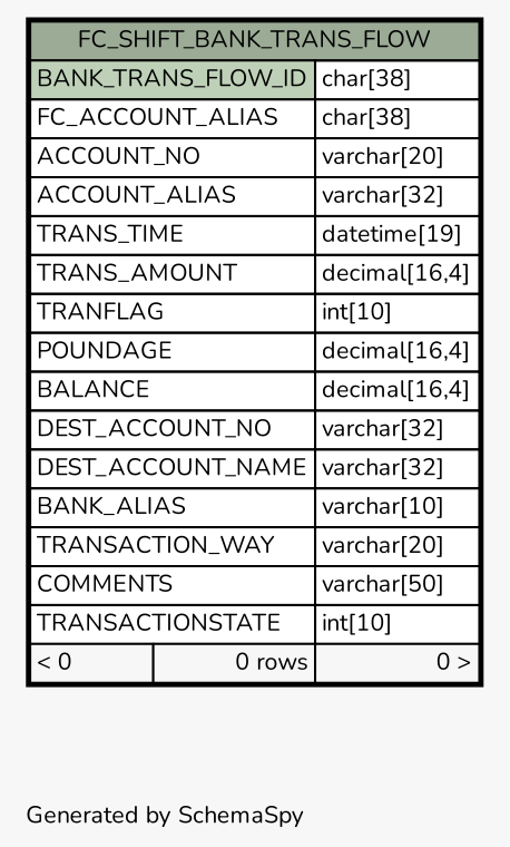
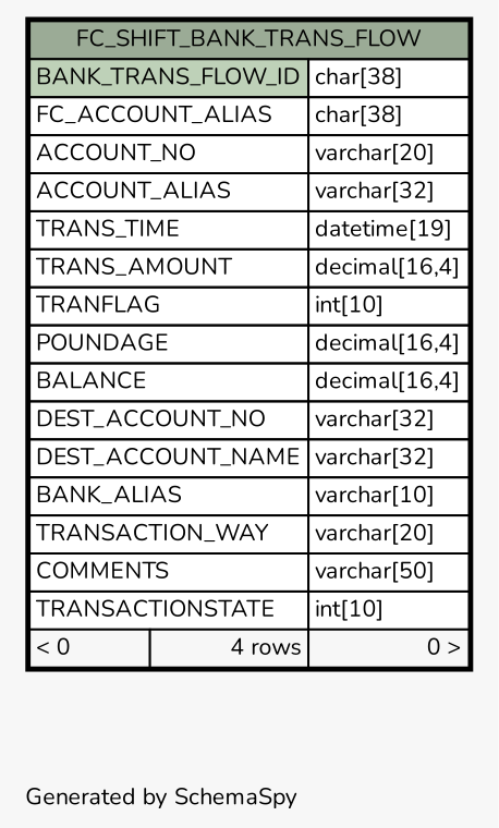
  digraph {
    bgcolor="#f7f7f7"
    fontname=Nunito
    fontsize=11
    label="\nGenerated by SchemaSpy"
    labeljust=l
    nodesep=0.18
    rankdir=TB
    ranksep=0.46
-   n1 [fontname=Nunito fontsize=11 label=<     <TABLE BORDER="2" CELLBORDER="1" CELLSPACING="0" BGCOLOR="#ffffff">       <TR><TD COLSPAN="3" BGCOLOR="#9bab96" ALIGN="CENTER">FC_SHIFT_BANK_TRANS_FLOW</TD></TR>       <TR><TD PORT="BANK_TRANS_FLOW_ID" COLSPAN="2" BGCOLOR="#bed1b8" ALIGN="LEFT">BANK_TRANS_FLOW_ID</TD><TD PORT="BANK_TRANS_FLOW_ID.type" ALIGN="LEFT">char[38]</TD></TR>       <TR><TD PORT="FC_ACCOUNT_ALIAS" COLSPAN="2" ALIGN="LEFT">FC_ACCOUNT_ALIAS</TD><TD PORT="FC_ACCOUNT_ALIAS.type" ALIGN="LEFT">char[38]</TD></TR>       <TR><TD PORT="ACCOUNT_NO" COLSPAN="2" ALIGN="LEFT">ACCOUNT_NO</TD><TD PORT="ACCOUNT_NO.type" ALIGN="LEFT">varchar[20]</TD></TR>       <TR><TD PORT="ACCOUNT_ALIAS" COLSPAN="2" ALIGN="LEFT">ACCOUNT_ALIAS</TD><TD PORT="ACCOUNT_ALIAS.type" ALIGN="LEFT">varchar[32]</TD></TR>       <TR><TD PORT="TRANS_TIME" COLSPAN="2" ALIGN="LEFT">TRANS_TIME</TD><TD PORT="TRANS_TIME.type" ALIGN="LEFT">datetime[19]</TD></TR>       <TR><TD PORT="TRANS_AMOUNT" COLSPAN="2" ALIGN="LEFT">TRANS_AMOUNT</TD><TD PORT="TRANS_AMOUNT.type" ALIGN="LEFT">decimal[16,4]</TD></TR>       <TR><TD PORT="TRANFLAG" COLSPAN="2" ALIGN="LEFT">TRANFLAG</TD><TD PORT="TRANFLAG.type" ALIGN="LEFT">int[10]</TD></TR>       <TR><TD PORT="POUNDAGE" COLSPAN="2" ALIGN="LEFT">POUNDAGE</TD><TD PORT="POUNDAGE.type" ALIGN="LEFT">decimal[16,4]</TD></TR>       <TR><TD PORT="BALANCE" COLSPAN="2" ALIGN="LEFT">BALANCE</TD><TD PORT="BALANCE.type" ALIGN="LEFT">decimal[16,4]</TD></TR>       <TR><TD PORT="DEST_ACCOUNT_NO" COLSPAN="2" ALIGN="LEFT">DEST_ACCOUNT_NO</TD><TD PORT="DEST_ACCOUNT_NO.type" ALIGN="LEFT">varchar[32]</TD></TR>       <TR><TD PORT="DEST_ACCOUNT_NAME" COLSPAN="2" ALIGN="LEFT">DEST_ACCOUNT_NAME</TD><TD PORT="DEST_ACCOUNT_NAME.type" ALIGN="LEFT">varchar[32]</TD></TR>       <TR><TD PORT="BANK_ALIAS" COLSPAN="2" ALIGN="LEFT">BANK_ALIAS</TD><TD PORT="BANK_ALIAS.type" ALIGN="LEFT">varchar[10]</TD></TR>       <TR><TD PORT="TRANSACTION_WAY" COLSPAN="2" ALIGN="LEFT">TRANSACTION_WAY</TD><TD PORT="TRANSACTION_WAY.type" ALIGN="LEFT">varchar[20]</TD></TR>       <TR><TD PORT="COMMENTS" COLSPAN="2" ALIGN="LEFT">COMMENTS</TD><TD PORT="COMMENTS.type" ALIGN="LEFT">varchar[50]</TD></TR>       <TR><TD PORT="TRANSACTIONSTATE" COLSPAN="2" ALIGN="LEFT">TRANSACTIONSTATE</TD><TD PORT="TRANSACTIONSTATE.type" ALIGN="LEFT">int[10]</TD></TR>       <TR><TD ALIGN="LEFT" BGCOLOR="#f7f7f7">&lt; 0</TD><TD ALIGN="RIGHT" BGCOLOR="#f7f7f7">0 rows</TD><TD ALIGN="RIGHT" BGCOLOR="#f7f7f7">0 &gt;</TD></TR>     </TABLE>> shape=plaintext]
+   n1 [fontname=Nunito fontsize=11 label=<     <TABLE BORDER="2" CELLBORDER="1" CELLSPACING="0" BGCOLOR="#ffffff">       <TR><TD COLSPAN="3" BGCOLOR="#9bab96" ALIGN="CENTER">FC_SHIFT_BANK_TRANS_FLOW</TD></TR>       <TR><TD PORT="BANK_TRANS_FLOW_ID" COLSPAN="2" BGCOLOR="#bed1b8" ALIGN="LEFT">BANK_TRANS_FLOW_ID</TD><TD PORT="BANK_TRANS_FLOW_ID.type" ALIGN="LEFT">char[38]</TD></TR>       <TR><TD PORT="FC_ACCOUNT_ALIAS" COLSPAN="2" ALIGN="LEFT">FC_ACCOUNT_ALIAS</TD><TD PORT="FC_ACCOUNT_ALIAS.type" ALIGN="LEFT">char[38]</TD></TR>       <TR><TD PORT="ACCOUNT_NO" COLSPAN="2" ALIGN="LEFT">ACCOUNT_NO</TD><TD PORT="ACCOUNT_NO.type" ALIGN="LEFT">varchar[20]</TD></TR>       <TR><TD PORT="ACCOUNT_ALIAS" COLSPAN="2" ALIGN="LEFT">ACCOUNT_ALIAS</TD><TD PORT="ACCOUNT_ALIAS.type" ALIGN="LEFT">varchar[32]</TD></TR>       <TR><TD PORT="TRANS_TIME" COLSPAN="2" ALIGN="LEFT">TRANS_TIME</TD><TD PORT="TRANS_TIME.type" ALIGN="LEFT">datetime[19]</TD></TR>       <TR><TD PORT="TRANS_AMOUNT" COLSPAN="2" ALIGN="LEFT">TRANS_AMOUNT</TD><TD PORT="TRANS_AMOUNT.type" ALIGN="LEFT">decimal[16,4]</TD></TR>       <TR><TD PORT="TRANFLAG" COLSPAN="2" ALIGN="LEFT">TRANFLAG</TD><TD PORT="TRANFLAG.type" ALIGN="LEFT">int[10]</TD></TR>       <TR><TD PORT="POUNDAGE" COLSPAN="2" ALIGN="LEFT">POUNDAGE</TD><TD PORT="POUNDAGE.type" ALIGN="LEFT">decimal[16,4]</TD></TR>       <TR><TD PORT="BALANCE" COLSPAN="2" ALIGN="LEFT">BALANCE</TD><TD PORT="BALANCE.type" ALIGN="LEFT">decimal[16,4]</TD></TR>       <TR><TD PORT="DEST_ACCOUNT_NO" COLSPAN="2" ALIGN="LEFT">DEST_ACCOUNT_NO</TD><TD PORT="DEST_ACCOUNT_NO.type" ALIGN="LEFT">varchar[32]</TD></TR>       <TR><TD PORT="DEST_ACCOUNT_NAME" COLSPAN="2" ALIGN="LEFT">DEST_ACCOUNT_NAME</TD><TD PORT="DEST_ACCOUNT_NAME.type" ALIGN="LEFT">varchar[32]</TD></TR>       <TR><TD PORT="BANK_ALIAS" COLSPAN="2" ALIGN="LEFT">BANK_ALIAS</TD><TD PORT="BANK_ALIAS.type" ALIGN="LEFT">varchar[10]</TD></TR>       <TR><TD PORT="TRANSACTION_WAY" COLSPAN="2" ALIGN="LEFT">TRANSACTION_WAY</TD><TD PORT="TRANSACTION_WAY.type" ALIGN="LEFT">varchar[20]</TD></TR>       <TR><TD PORT="COMMENTS" COLSPAN="2" ALIGN="LEFT">COMMENTS</TD><TD PORT="COMMENTS.type" ALIGN="LEFT">varchar[50]</TD></TR>       <TR><TD PORT="TRANSACTIONSTATE" COLSPAN="2" ALIGN="LEFT">TRANSACTIONSTATE</TD><TD PORT="TRANSACTIONSTATE.type" ALIGN="LEFT">int[10]</TD></TR>       <TR><TD ALIGN="LEFT" BGCOLOR="#f7f7f7">&lt; 0</TD><TD ALIGN="RIGHT" BGCOLOR="#f7f7f7">4 rows</TD><TD ALIGN="RIGHT" BGCOLOR="#f7f7f7">0 &gt;</TD></TR>     </TABLE>> shape=plaintext]
  }
